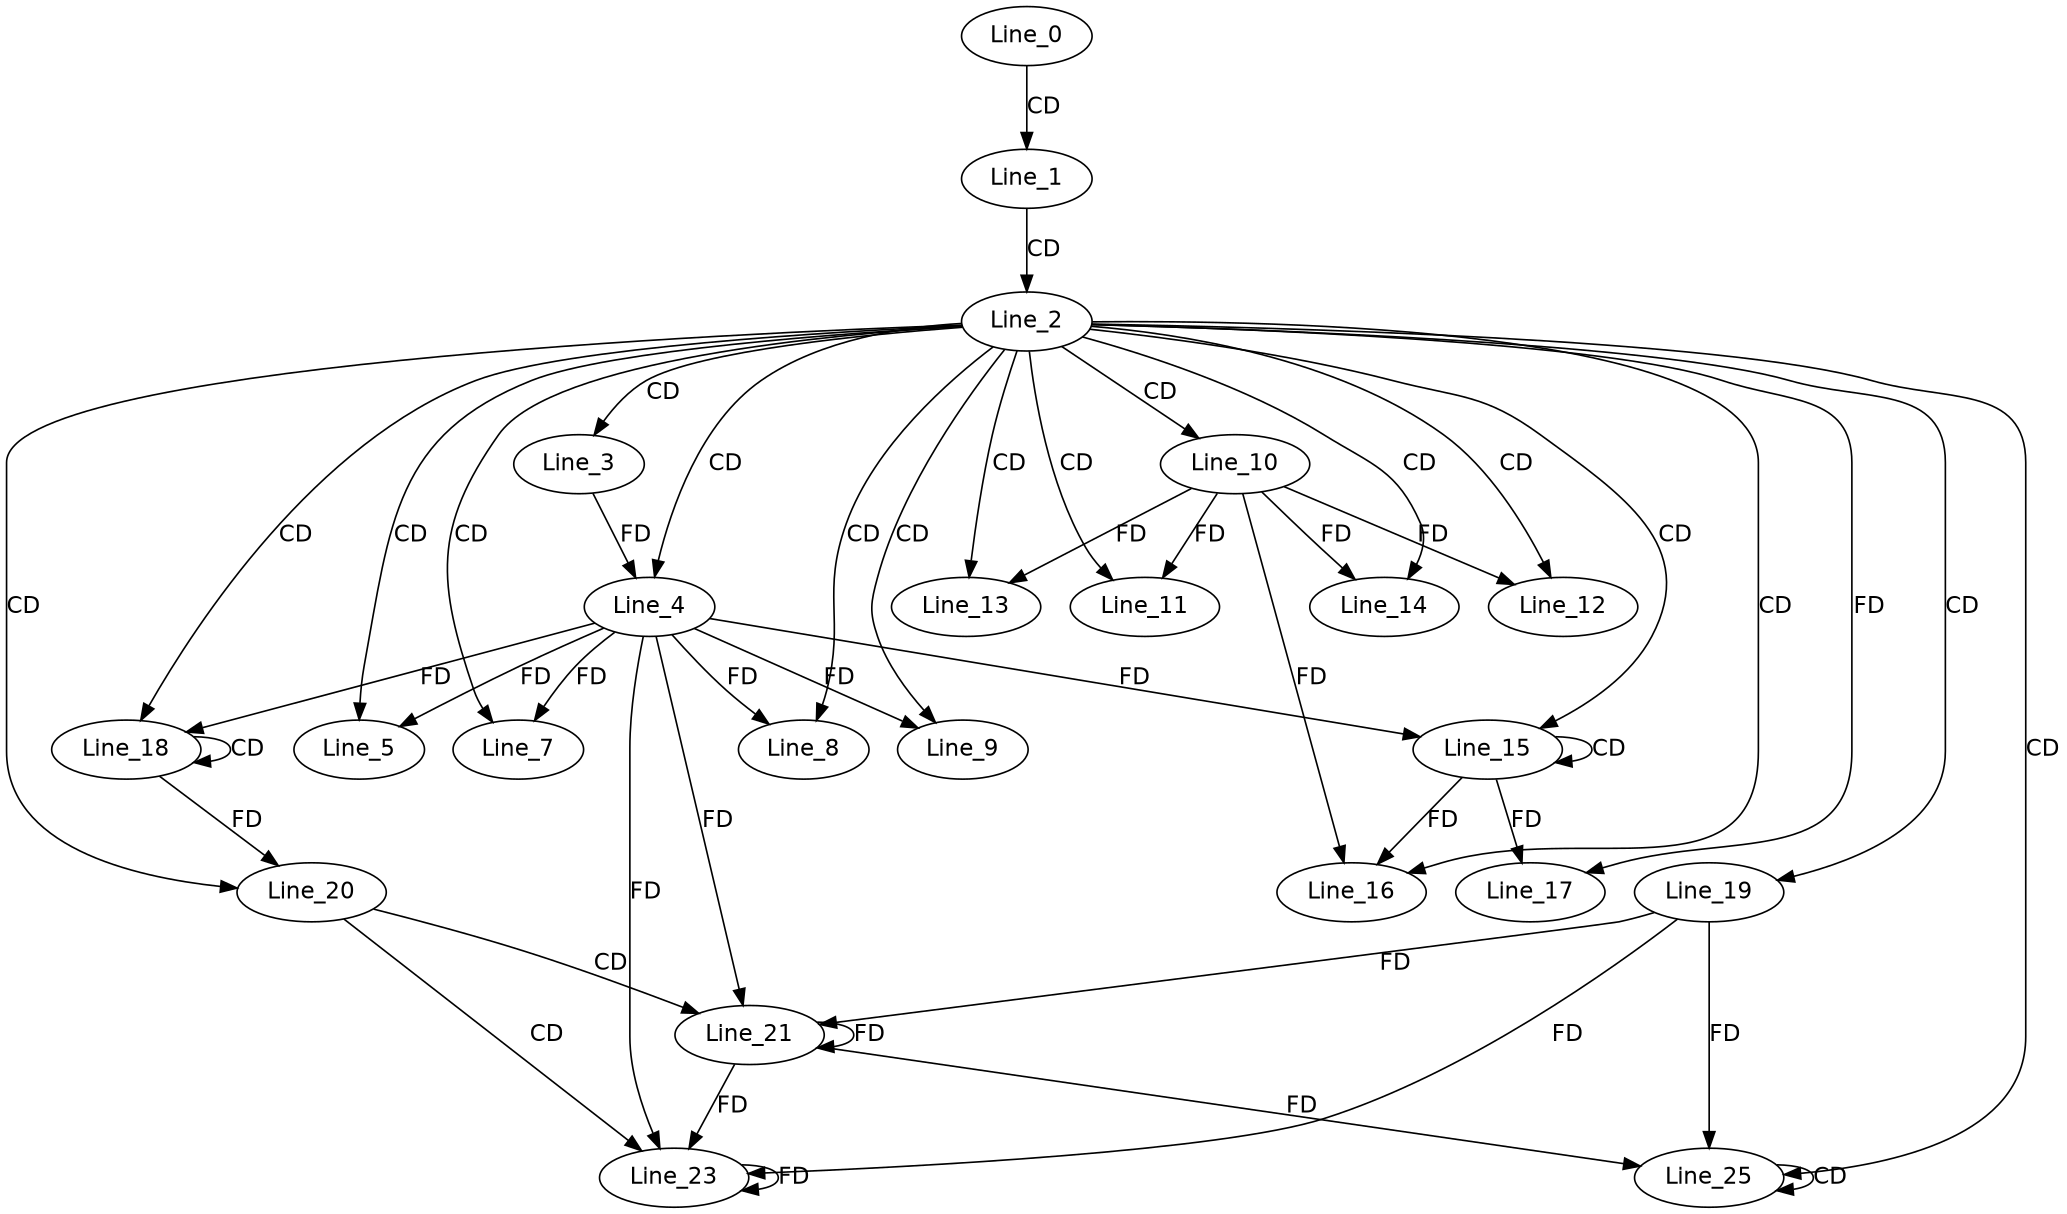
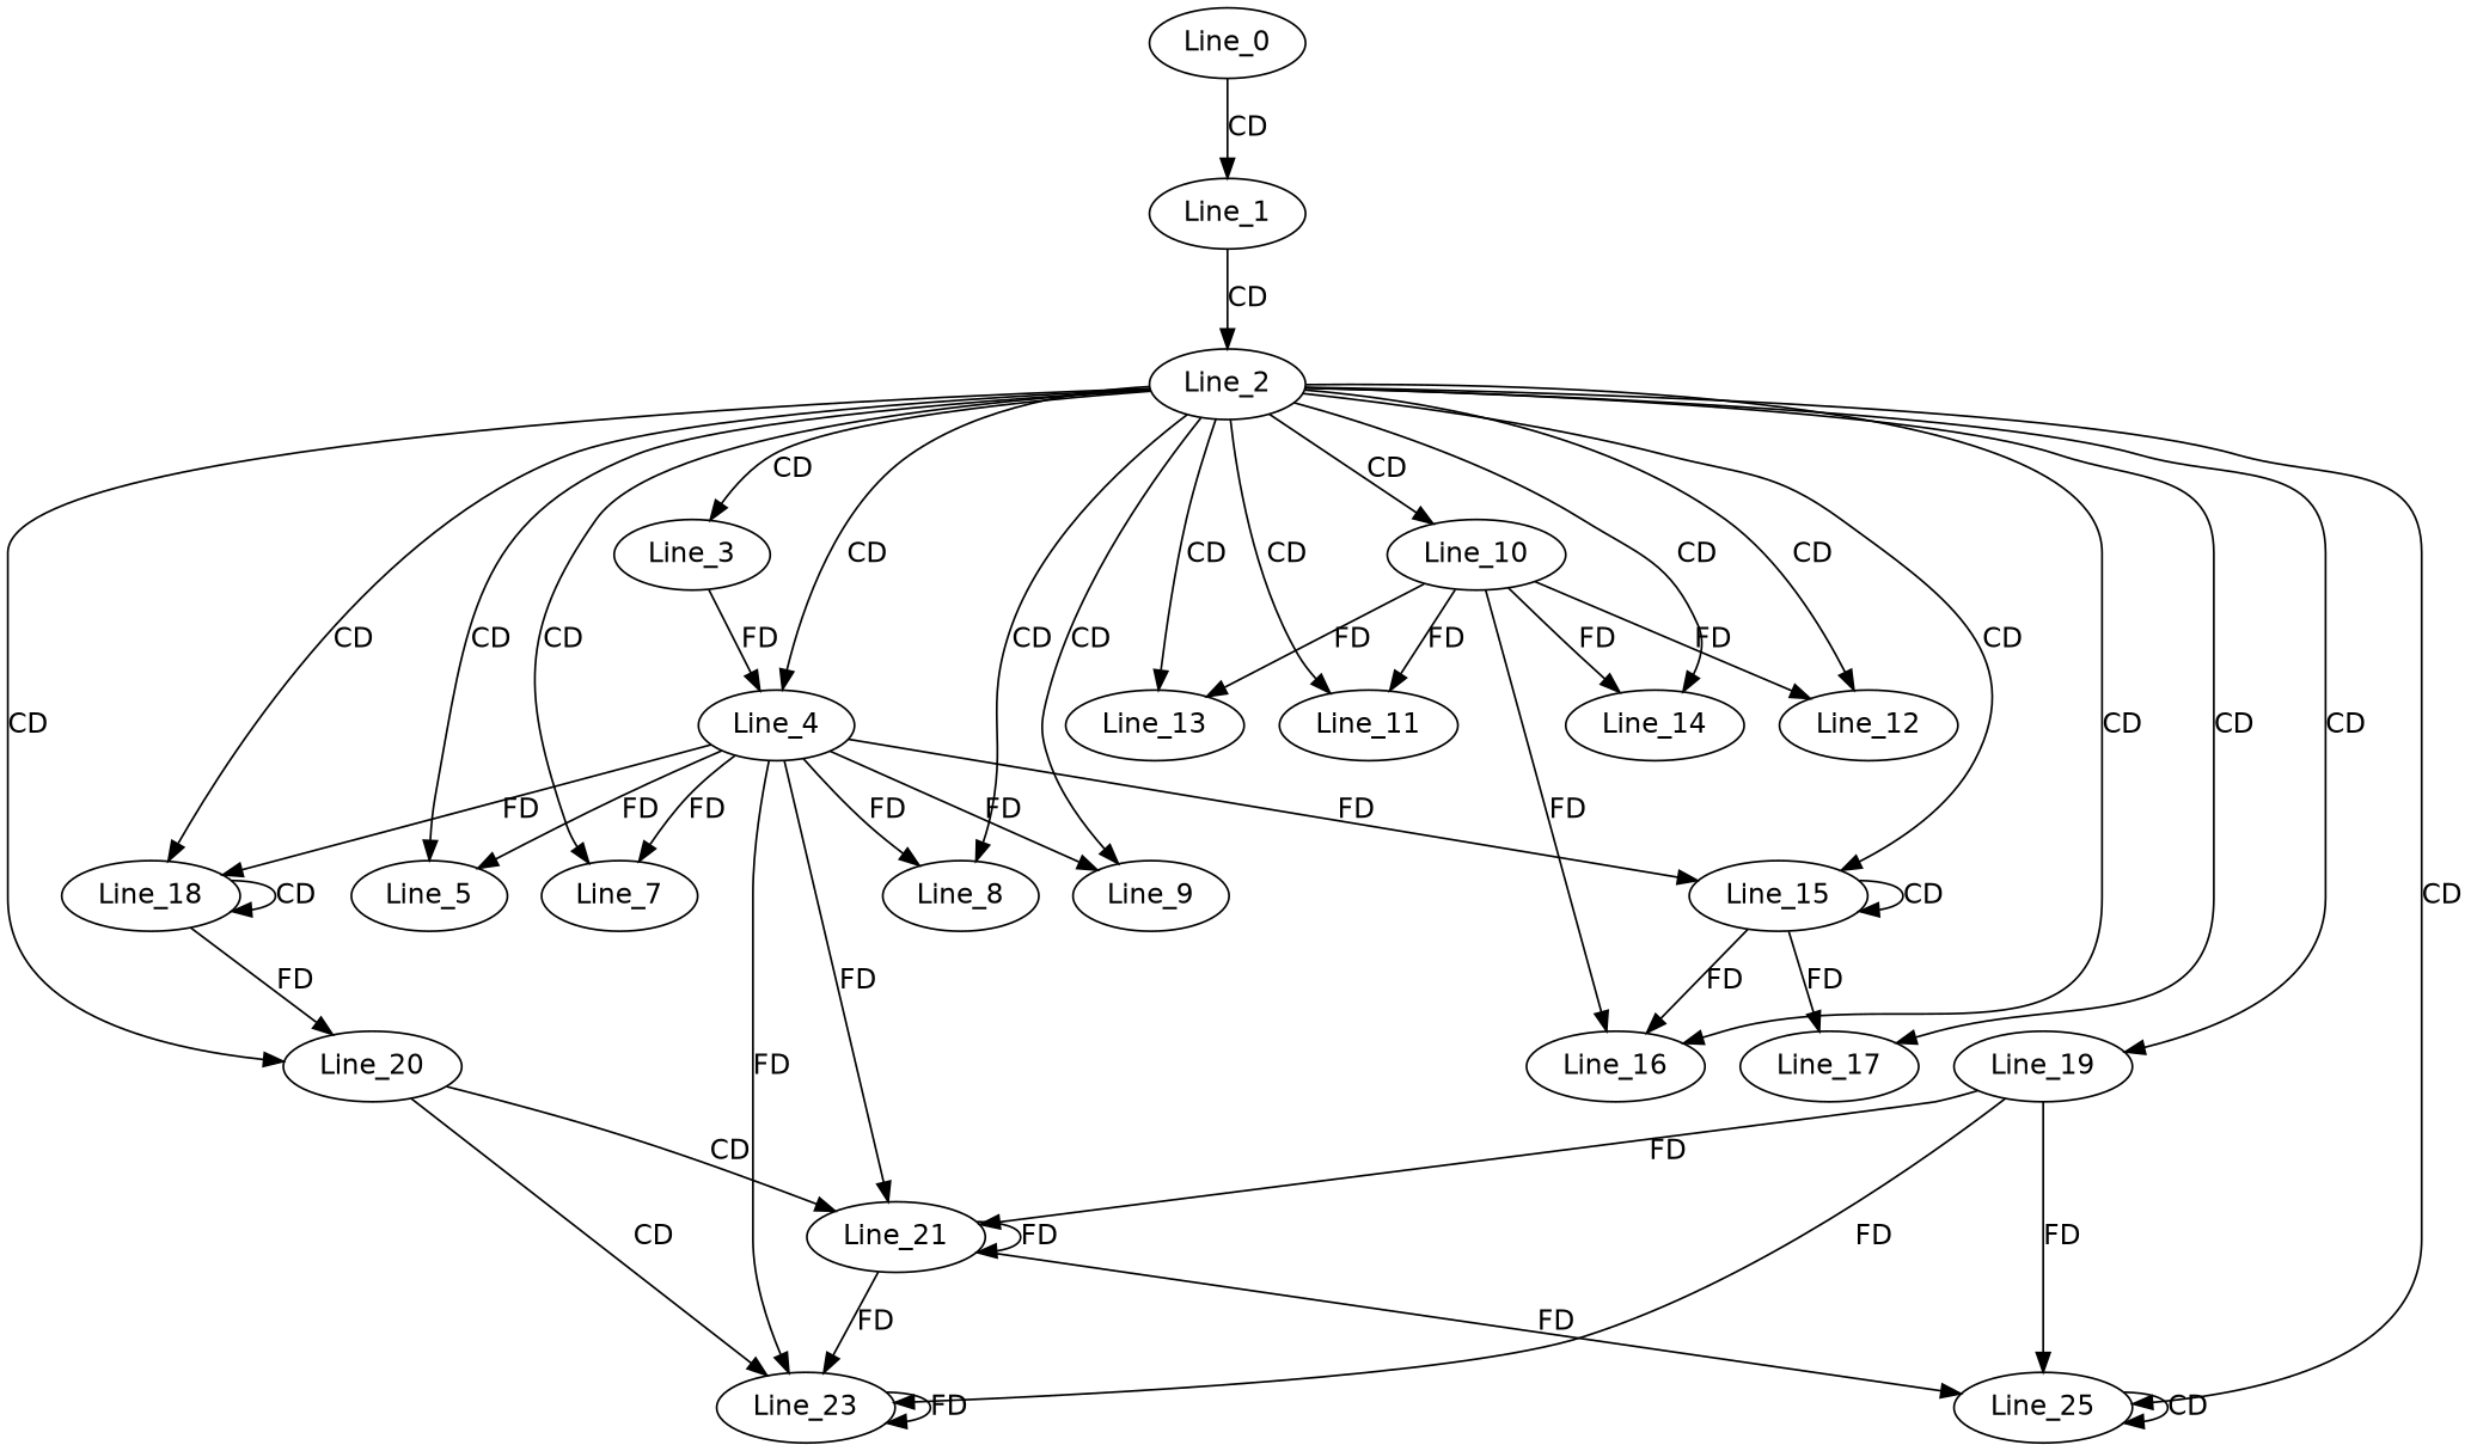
  digraph {
    fontname="DejaVu Sans"
    node [fontname="DejaVu Sans"]
    edge [fontname="DejaVu Sans"]
    Line_0
    Line_1
    Line_2
    Line_3
    Line_4
    Line_5
    Line_7
    Line_8
    Line_9
    Line_10
    Line_11
    Line_12
    Line_13
    Line_14
    Line_15
    Line_16
    Line_17
    Line_18
    Line_19
    Line_20
    Line_25
    Line_21
    Line_23
    Line_0 -> Line_1 [label=CD]
    Line_1 -> Line_2 [label=CD]
    Line_2 -> Line_3 [label=CD]
    Line_2 -> Line_4 [label=CD]
    Line_2 -> Line_5 [label=CD]
    Line_2 -> Line_7 [label=CD]
    Line_2 -> Line_8 [label=CD]
    Line_2 -> Line_9 [label=CD]
    Line_2 -> Line_10 [label=CD]
    Line_2 -> Line_11 [label=CD]
    Line_2 -> Line_12 [label=CD]
    Line_2 -> Line_13 [label=CD]
    Line_2 -> Line_14 [label=CD]
    Line_2 -> Line_15 [label=CD]
    Line_2 -> Line_16 [label=CD]
-   Line_2 -> Line_17 [label=FD]
+   Line_2 -> Line_17 [label=CD]
    Line_2 -> Line_18 [label=CD]
    Line_2 -> Line_19 [label=CD]
    Line_2 -> Line_20 [label=CD]
    Line_2 -> Line_25 [label=CD]
    Line_3 -> Line_4 [label=FD]
    Line_4 -> Line_5 [label=FD]
    Line_4 -> Line_7 [label=FD]
    Line_4 -> Line_8 [label=FD]
    Line_4 -> Line_9 [label=FD]
    Line_4 -> Line_15 [label=FD]
    Line_4 -> Line_18 [label=FD]
    Line_4 -> Line_21 [label=FD]
    Line_4 -> Line_23 [label=FD]
    Line_10 -> Line_11 [label=FD]
    Line_10 -> Line_12 [label=FD]
    Line_10 -> Line_13 [label=FD]
    Line_10 -> Line_14 [label=FD]
    Line_10 -> Line_16 [label=FD]
    Line_15 -> Line_15 [label=CD]
    Line_15 -> Line_16 [label=FD]
    Line_15 -> Line_17 [label=FD]
    Line_18 -> Line_18 [label=CD]
    Line_18 -> Line_20 [label=FD]
    Line_19 -> Line_25 [label=FD]
    Line_19 -> Line_21 [label=FD]
    Line_19 -> Line_23 [label=FD]
    Line_20 -> Line_21 [label=CD]
    Line_20 -> Line_23 [label=CD]
    Line_25 -> Line_25 [label=CD]
    Line_21 -> Line_25 [label=FD]
    Line_21 -> Line_21 [label=FD]
    Line_21 -> Line_23 [label=FD]
    Line_23 -> Line_23 [label=FD]
  }
